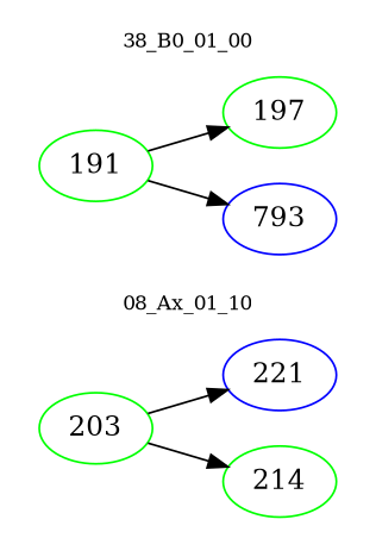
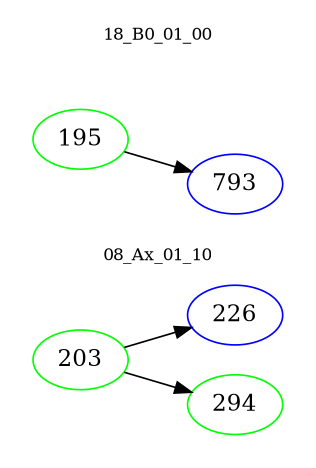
  digraph {
    rankdir=LR
    node [color=green]
    edge [color=black]
    n1 [label=203]
-   n2 [label=214]
-   n3 [color=blue label=221]
-   n4 [label=191]
+   n2 [label=294]
+   n3 [color=blue label=226]
+   n4 [label=195]
    n5 [color=blue label=793]
-   n6 [label=197]
    subgraph cluster_1 {
      color=white
      fontsize=10
      label="08_Ax_01_10"
      n1
      n2
      n3
    }
    subgraph cluster_2 {
      color=white
      fontsize=10
-     label="38_B0_01_00"
+     label="18_B0_01_00"
      n4
      n5
-     n6
    }
    n1 -> n2
    n1 -> n3
    n4 -> n5
-   n4 -> n6
  }
